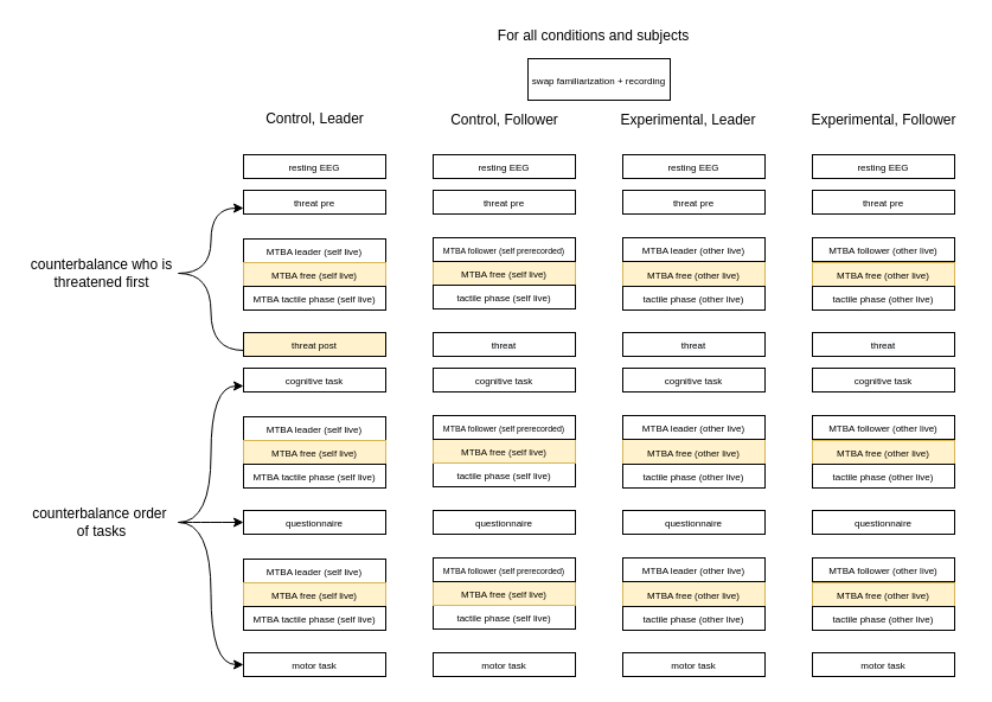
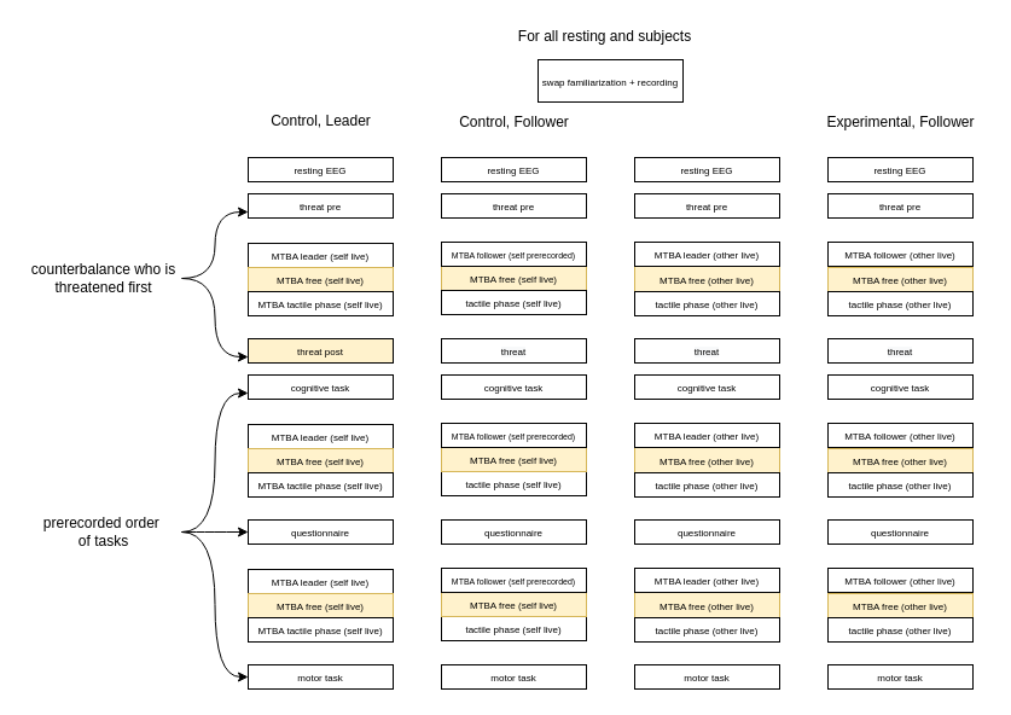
  <mxCell id="0" />
  <mxCell id="1" parent="0" />
  <mxCell id="2" value="&lt;font style=&quot;font-size: 8px&quot;&gt;&lt;font style=&quot;font-size: 8px&quot;&gt;MTBA leader (self live)&lt;/font&gt;&lt;/font&gt;" style="rounded=0;whiteSpace=wrap;html=1;align=center;" vertex="1" parent="1"><mxGeometry x="205" y="201" width="120" height="20" as="geometry" /></mxCell>
  <mxCell id="3" value="&lt;font style=&quot;font-size: 8px&quot;&gt;&lt;font style=&quot;font-size: 8px&quot;&gt;MTBA free (self live)&lt;/font&gt;&lt;/font&gt;" style="rounded=0;whiteSpace=wrap;html=1;align=center;fillColor=#fff2cc;strokeColor=#d6b656;" vertex="1" parent="1"><mxGeometry x="205" y="221" width="120" height="20" as="geometry" /></mxCell>
  <mxCell id="4" value="&lt;span style=&quot;font-size: 8px&quot;&gt;MTBA tactile phase (self live)&lt;/span&gt;" style="rounded=0;whiteSpace=wrap;html=1;align=center;" vertex="1" parent="1"><mxGeometry x="205" y="241" width="120" height="20" as="geometry" /></mxCell>
  <mxCell id="5" value="&lt;span style=&quot;font-size: 8px&quot;&gt;resting EEG&lt;/span&gt;" style="rounded=0;whiteSpace=wrap;html=1;align=center;" vertex="1" parent="1"><mxGeometry x="205" y="130" width="120" height="20" as="geometry" /></mxCell>
  <mxCell id="6" value="Control, Leader" style="text;html=1;align=center;verticalAlign=middle;resizable=0;points=[];autosize=1;" vertex="1" parent="1"><mxGeometry x="215" y="90" width="100" height="20" as="geometry" /></mxCell>
  <mxCell id="7" value="&lt;font style=&quot;font-size: 8px&quot;&gt;&lt;font style=&quot;font-size: 8px&quot;&gt;MTBA free (self live&lt;/font&gt;)&lt;/font&gt;" style="rounded=0;whiteSpace=wrap;html=1;align=center;fillColor=#fff2cc;strokeColor=#d6b656;" vertex="1" parent="1"><mxGeometry x="365" y="220" width="120" height="20" as="geometry" /></mxCell>
  <mxCell id="8" value="&lt;span style=&quot;font-size: 8px&quot;&gt;tactile phase (self live)&lt;/span&gt;" style="rounded=0;whiteSpace=wrap;html=1;align=center;" vertex="1" parent="1"><mxGeometry x="365" y="240" width="120" height="20" as="geometry" /></mxCell>
  <mxCell id="9" value="&lt;font style=&quot;font-size: 8px&quot;&gt;&lt;font style=&quot;font-size: 8px&quot;&gt;MTBA free (other live&lt;/font&gt;)&lt;/font&gt;" style="rounded=0;whiteSpace=wrap;html=1;align=center;fillColor=#fff2cc;strokeColor=#d6b656;" vertex="1" parent="1"><mxGeometry x="525" y="220" width="120" height="21" as="geometry" /></mxCell>
  <mxCell id="10" value="&lt;span style=&quot;font-size: 8px&quot;&gt;tactile phase (other live)&lt;/span&gt;" style="rounded=0;whiteSpace=wrap;html=1;align=center;" vertex="1" parent="1"><mxGeometry x="525" y="241" width="120" height="20" as="geometry" /></mxCell>
  <mxCell id="11" value="&lt;font style=&quot;font-size: 8px&quot;&gt;&lt;font style=&quot;font-size: 8px&quot;&gt;MTBA free (other live&lt;/font&gt;)&lt;/font&gt;" style="rounded=0;whiteSpace=wrap;html=1;align=center;fillColor=#fff2cc;strokeColor=#d6b656;" vertex="1" parent="1"><mxGeometry x="685" y="221" width="120" height="20" as="geometry" /></mxCell>
  <mxCell id="12" value="&lt;span style=&quot;font-size: 8px&quot;&gt;tactile phase (other live)&lt;/span&gt;" style="rounded=0;whiteSpace=wrap;html=1;align=center;" vertex="1" parent="1"><mxGeometry x="685" y="241" width="120" height="20" as="geometry" /></mxCell>
  <mxCell id="13" value="Control, Follower" style="text;html=1;align=center;verticalAlign=middle;resizable=0;points=[];autosize=1;" vertex="1" parent="1"><mxGeometry x="370" y="91" width="110" height="20" as="geometry" /></mxCell>
- <mxCell id="14" value="Experimental, Leader" style="text;html=1;align=center;verticalAlign=middle;resizable=0;points=[];autosize=1;" vertex="1" parent="1"><mxGeometry x="515" y="91" width="130" height="20" as="geometry" /></mxCell>
  <mxCell id="15" value="Experimental, Follower" style="text;html=1;align=center;verticalAlign=middle;resizable=0;points=[];autosize=1;" vertex="1" parent="1"><mxGeometry x="675" y="91" width="140" height="20" as="geometry" /></mxCell>
  <mxCell id="16" value="&lt;span style=&quot;font-size: 8px&quot;&gt;motor task&lt;/span&gt;" style="rounded=0;whiteSpace=wrap;html=1;align=center;" vertex="1" parent="1"><mxGeometry x="205" y="550" width="120" height="20" as="geometry" /></mxCell>
  <mxCell id="17" value="&lt;font style=&quot;font-size: 7px&quot;&gt;&lt;font style=&quot;font-size: 7px&quot;&gt;&lt;font style=&quot;font-size: 7px&quot;&gt;MTBA follower&amp;nbsp;&lt;/font&gt;&lt;/font&gt;&lt;font style=&quot;font-size: 7px&quot;&gt;(self prerecorded&lt;/font&gt;)&lt;/font&gt;" style="rounded=0;whiteSpace=wrap;html=1;align=center;" vertex="1" parent="1"><mxGeometry x="365" y="200" width="120" height="20" as="geometry" /></mxCell>
  <mxCell id="18" value="&lt;font style=&quot;font-size: 8px&quot;&gt;&lt;font style=&quot;font-size: 8px&quot;&gt;MTBA leader (other live)&lt;/font&gt;&lt;/font&gt;" style="rounded=0;whiteSpace=wrap;html=1;align=center;" vertex="1" parent="1"><mxGeometry x="525" y="200" width="120" height="20" as="geometry" /></mxCell>
  <mxCell id="19" value="&lt;font style=&quot;font-size: 8px&quot;&gt;&lt;font style=&quot;font-size: 8px&quot;&gt;MTBA follower (other live)&lt;/font&gt;&lt;/font&gt;" style="rounded=0;whiteSpace=wrap;html=1;align=center;" vertex="1" parent="1"><mxGeometry x="685" y="200" width="120" height="20" as="geometry" /></mxCell>
  <mxCell id="20" value="&lt;span style=&quot;font-size: 8px&quot;&gt;resting EEG&lt;/span&gt;" style="rounded=0;whiteSpace=wrap;html=1;align=center;" vertex="1" parent="1"><mxGeometry x="365" y="130" width="120" height="20" as="geometry" /></mxCell>
  <mxCell id="21" value="&lt;span style=&quot;font-size: 8px&quot;&gt;resting EEG&lt;/span&gt;" style="rounded=0;whiteSpace=wrap;html=1;align=center;" vertex="1" parent="1"><mxGeometry x="525" y="130" width="120" height="20" as="geometry" /></mxCell>
  <mxCell id="22" value="&lt;span style=&quot;font-size: 8px&quot;&gt;resting EEG&lt;/span&gt;" style="rounded=0;whiteSpace=wrap;html=1;align=center;" vertex="1" parent="1"><mxGeometry x="685" y="130" width="120" height="20" as="geometry" /></mxCell>
  <mxCell id="23" value="&lt;span style=&quot;font-size: 8px&quot;&gt;questionnaire&lt;/span&gt;" style="rounded=0;whiteSpace=wrap;html=1;align=center;" vertex="1" parent="1"><mxGeometry x="205" y="430" width="120" height="20" as="geometry" /></mxCell>
  <mxCell id="24" value="&lt;span style=&quot;font-size: 8px&quot;&gt;questionnaire&lt;/span&gt;" style="rounded=0;whiteSpace=wrap;html=1;align=center;" vertex="1" parent="1"><mxGeometry x="365" y="430" width="120" height="20" as="geometry" /></mxCell>
  <mxCell id="25" value="&lt;span style=&quot;font-size: 8px&quot;&gt;questionnaire&lt;/span&gt;" style="rounded=0;whiteSpace=wrap;html=1;align=center;" vertex="1" parent="1"><mxGeometry x="525" y="430" width="120" height="20" as="geometry" /></mxCell>
  <mxCell id="26" value="&lt;span style=&quot;font-size: 8px&quot;&gt;questionnaire&lt;/span&gt;" style="rounded=0;whiteSpace=wrap;html=1;align=center;" vertex="1" parent="1"><mxGeometry x="685" y="430" width="120" height="20" as="geometry" /></mxCell>
  <mxCell id="27" value="&lt;span style=&quot;font-size: 8px&quot;&gt;swap familiarization + recording&lt;/span&gt;" style="rounded=0;whiteSpace=wrap;html=1;align=center;" vertex="1" parent="1"><mxGeometry x="445" y="49" width="120" height="35" as="geometry" /></mxCell>
- <mxCell id="28" value="For all conditions and subjects" style="text;html=1;align=center;verticalAlign=middle;resizable=0;points=[];autosize=1;" vertex="1" parent="1"><mxGeometry x="410" y="20" width="180" height="20" as="geometry" /></mxCell>
+ <mxCell id="28" value="For all resting and subjects" style="text;html=1;align=center;verticalAlign=middle;resizable=0;points=[];autosize=1;" vertex="1" parent="1"><mxGeometry x="410" y="20" width="180" height="20" as="geometry" /></mxCell>
  <mxCell id="29" value="&lt;span style=&quot;font-size: 8px&quot;&gt;threat pre&lt;br&gt;&lt;/span&gt;" style="rounded=0;whiteSpace=wrap;html=1;" vertex="1" parent="1"><mxGeometry x="205" y="160" width="120" height="20" as="geometry" /></mxCell>
  <mxCell id="30" value="&lt;span style=&quot;font-size: 8px&quot;&gt;cognitive task&lt;/span&gt;" style="rounded=0;whiteSpace=wrap;html=1;align=center;" vertex="1" parent="1"><mxGeometry x="205" y="310" width="120" height="20" as="geometry" /></mxCell>
  <mxCell id="31" value="&lt;font style=&quot;font-size: 8px&quot;&gt;&lt;font style=&quot;font-size: 8px&quot;&gt;MTBA leader (self live)&lt;/font&gt;&lt;/font&gt;" style="rounded=0;whiteSpace=wrap;html=1;align=center;" vertex="1" parent="1"><mxGeometry x="205" y="351" width="120" height="20" as="geometry" /></mxCell>
  <mxCell id="32" value="&lt;font style=&quot;font-size: 8px&quot;&gt;&lt;font style=&quot;font-size: 8px&quot;&gt;MTBA free (self live)&lt;/font&gt;&lt;/font&gt;" style="rounded=0;whiteSpace=wrap;html=1;align=center;fillColor=#fff2cc;strokeColor=#d6b656;" vertex="1" parent="1"><mxGeometry x="205" y="371" width="120" height="20" as="geometry" /></mxCell>
  <mxCell id="33" value="&lt;span style=&quot;font-size: 8px&quot;&gt;MTBA tactile phase (self live)&lt;/span&gt;" style="rounded=0;whiteSpace=wrap;html=1;align=center;" vertex="1" parent="1"><mxGeometry x="205" y="391" width="120" height="20" as="geometry" /></mxCell>
  <mxCell id="34" value="&lt;span style=&quot;font-size: 8px&quot;&gt;tactile phase (self live)&lt;/span&gt;" style="rounded=0;whiteSpace=wrap;html=1;align=center;" vertex="1" parent="1"><mxGeometry x="365" y="390" width="120" height="20" as="geometry" /></mxCell>
  <mxCell id="35" value="&lt;font style=&quot;font-size: 8px&quot;&gt;&lt;font style=&quot;font-size: 8px&quot;&gt;MTBA free (other live&lt;/font&gt;)&lt;/font&gt;" style="rounded=0;whiteSpace=wrap;html=1;align=center;fillColor=#fff2cc;strokeColor=#d6b656;" vertex="1" parent="1"><mxGeometry x="525" y="370" width="120" height="21" as="geometry" /></mxCell>
  <mxCell id="36" value="&lt;span style=&quot;font-size: 8px&quot;&gt;tactile phase (other live)&lt;/span&gt;" style="rounded=0;whiteSpace=wrap;html=1;align=center;" vertex="1" parent="1"><mxGeometry x="525" y="391" width="120" height="20" as="geometry" /></mxCell>
  <mxCell id="37" value="&lt;font style=&quot;font-size: 8px&quot;&gt;&lt;font style=&quot;font-size: 8px&quot;&gt;MTBA free (other live&lt;/font&gt;)&lt;/font&gt;" style="rounded=0;whiteSpace=wrap;html=1;align=center;fillColor=#fff2cc;strokeColor=#d6b656;" vertex="1" parent="1"><mxGeometry x="685" y="371" width="120" height="20" as="geometry" /></mxCell>
  <mxCell id="38" value="&lt;span style=&quot;font-size: 8px&quot;&gt;tactile phase (other live)&lt;/span&gt;" style="rounded=0;whiteSpace=wrap;html=1;align=center;" vertex="1" parent="1"><mxGeometry x="685" y="391" width="120" height="20" as="geometry" /></mxCell>
  <mxCell id="39" value="&lt;font style=&quot;font-size: 8px&quot;&gt;&lt;font style=&quot;font-size: 8px&quot;&gt;MTBA leader (other live)&lt;/font&gt;&lt;/font&gt;" style="rounded=0;whiteSpace=wrap;html=1;align=center;" vertex="1" parent="1"><mxGeometry x="525" y="350" width="120" height="20" as="geometry" /></mxCell>
  <mxCell id="40" value="&lt;font style=&quot;font-size: 8px&quot;&gt;&lt;font style=&quot;font-size: 8px&quot;&gt;MTBA follower (other live)&lt;/font&gt;&lt;/font&gt;" style="rounded=0;whiteSpace=wrap;html=1;align=center;" vertex="1" parent="1"><mxGeometry x="685" y="350" width="120" height="20" as="geometry" /></mxCell>
  <mxCell id="41" value="&#10;&#10;&lt;span style=&quot;color: rgb(0, 0, 0); font-family: helvetica; font-size: 8px; font-style: normal; font-weight: 400; letter-spacing: normal; text-align: center; text-indent: 0px; text-transform: none; word-spacing: 0px; background-color: rgb(248, 249, 250); display: inline; float: none;&quot;&gt;threat&lt;/span&gt;&#10;&#10;" style="rounded=0;whiteSpace=wrap;html=1;" vertex="1" parent="1"><mxGeometry x="365" y="280" width="120" height="20" as="geometry" /></mxCell>
  <mxCell id="42" value="&lt;span style=&quot;font-size: 8px&quot;&gt;cognitive task&lt;/span&gt;" style="rounded=0;whiteSpace=wrap;html=1;align=center;" vertex="1" parent="1"><mxGeometry x="365" y="310" width="120" height="20" as="geometry" /></mxCell>
  <mxCell id="43" value="&#10;&#10;&lt;span style=&quot;color: rgb(0, 0, 0); font-family: helvetica; font-size: 8px; font-style: normal; font-weight: 400; letter-spacing: normal; text-align: center; text-indent: 0px; text-transform: none; word-spacing: 0px; background-color: rgb(248, 249, 250); display: inline; float: none;&quot;&gt;threat&lt;/span&gt;&#10;&#10;" style="rounded=0;whiteSpace=wrap;html=1;" vertex="1" parent="1"><mxGeometry x="525" y="280" width="120" height="20" as="geometry" /></mxCell>
  <mxCell id="44" value="&lt;span style=&quot;font-size: 8px&quot;&gt;cognitive task&lt;/span&gt;" style="rounded=0;whiteSpace=wrap;html=1;align=center;" vertex="1" parent="1"><mxGeometry x="525" y="310" width="120" height="20" as="geometry" /></mxCell>
  <mxCell id="45" value="&#10;&#10;&lt;span style=&quot;color: rgb(0, 0, 0); font-family: helvetica; font-size: 8px; font-style: normal; font-weight: 400; letter-spacing: normal; text-align: center; text-indent: 0px; text-transform: none; word-spacing: 0px; background-color: rgb(248, 249, 250); display: inline; float: none;&quot;&gt;threat&lt;/span&gt;&#10;&#10;" style="rounded=0;whiteSpace=wrap;html=1;" vertex="1" parent="1"><mxGeometry x="685" y="280" width="120" height="20" as="geometry" /></mxCell>
  <mxCell id="46" value="&lt;span style=&quot;font-size: 8px&quot;&gt;cognitive task&lt;/span&gt;" style="rounded=0;whiteSpace=wrap;html=1;align=center;" vertex="1" parent="1"><mxGeometry x="685" y="310" width="120" height="20" as="geometry" /></mxCell>
  <mxCell id="47" value="&lt;span style=&quot;font-size: 8px&quot;&gt;motor task&lt;/span&gt;" style="rounded=0;whiteSpace=wrap;html=1;align=center;" vertex="1" parent="1"><mxGeometry x="365" y="550" width="120" height="20" as="geometry" /></mxCell>
  <mxCell id="48" value="&lt;span style=&quot;font-size: 8px&quot;&gt;motor task&lt;/span&gt;" style="rounded=0;whiteSpace=wrap;html=1;align=center;" vertex="1" parent="1"><mxGeometry x="525" y="550" width="120" height="20" as="geometry" /></mxCell>
  <mxCell id="49" value="&lt;span style=&quot;font-size: 8px&quot;&gt;motor task&lt;/span&gt;" style="rounded=0;whiteSpace=wrap;html=1;align=center;" vertex="1" parent="1"><mxGeometry x="685" y="550" width="120" height="20" as="geometry" /></mxCell>
  <mxCell id="50" style="edgeStyle=orthogonalEdgeStyle;rounded=0;orthogonalLoop=1;jettySize=auto;html=1;entryX=0;entryY=0.75;entryDx=0;entryDy=0;curved=1;" edge="1" parent="1" source="53" target="30"><mxGeometry relative="1" as="geometry" /></mxCell>
  <mxCell id="51" style="edgeStyle=orthogonalEdgeStyle;rounded=0;orthogonalLoop=1;jettySize=auto;html=1;entryX=0;entryY=0.5;entryDx=0;entryDy=0;curved=1;" edge="1" parent="1" source="53" target="23"><mxGeometry relative="1" as="geometry" /></mxCell>
  <mxCell id="52" style="edgeStyle=orthogonalEdgeStyle;rounded=0;orthogonalLoop=1;jettySize=auto;html=1;entryX=0;entryY=0.5;entryDx=0;entryDy=0;curved=1;" edge="1" parent="1" source="53" target="16"><mxGeometry relative="1" as="geometry" /></mxCell>
- <mxCell id="53" value="counterbalance order&amp;nbsp;&lt;br&gt;of tasks &lt;br&gt;" style="text;html=1;align=center;verticalAlign=middle;resizable=0;points=[];autosize=1;" vertex="1" parent="1"><mxGeometry x="20" y="425" width="130" height="30" as="geometry" /></mxCell>
+ <mxCell id="53" value="prerecorded order&amp;nbsp;&lt;br&gt;of tasks &lt;br&gt;" style="text;html=1;align=center;verticalAlign=middle;resizable=0;points=[];autosize=1;" vertex="1" parent="1"><mxGeometry x="20" y="425" width="130" height="30" as="geometry" /></mxCell>
  <mxCell id="54" value="&lt;span style=&quot;font-size: 8px&quot;&gt;threat post&lt;br&gt;&lt;/span&gt;" style="rounded=0;whiteSpace=wrap;html=1;fillColor=#fff2cc;" vertex="1" parent="1"><mxGeometry x="205" y="280" width="120" height="20" as="geometry" /></mxCell>
  <mxCell id="55" value="&lt;span style=&quot;font-size: 8px&quot;&gt;threat pre&lt;br&gt;&lt;/span&gt;" style="rounded=0;whiteSpace=wrap;html=1;" vertex="1" parent="1"><mxGeometry x="365" y="160" width="120" height="20" as="geometry" /></mxCell>
  <mxCell id="56" value="&lt;span style=&quot;font-size: 8px&quot;&gt;threat pre&lt;br&gt;&lt;/span&gt;" style="rounded=0;whiteSpace=wrap;html=1;" vertex="1" parent="1"><mxGeometry x="525" y="160" width="120" height="20" as="geometry" /></mxCell>
  <mxCell id="57" value="&lt;span style=&quot;font-size: 8px&quot;&gt;threat pre&lt;br&gt;&lt;/span&gt;" style="rounded=0;whiteSpace=wrap;html=1;" vertex="1" parent="1"><mxGeometry x="685" y="160" width="120" height="20" as="geometry" /></mxCell>
  <mxCell id="58" style="edgeStyle=orthogonalEdgeStyle;rounded=0;orthogonalLoop=1;jettySize=auto;html=1;entryX=0;entryY=0.75;entryDx=0;entryDy=0;curved=1;" edge="1" parent="1" source="60" target="29"><mxGeometry relative="1" as="geometry" /></mxCell>
- <mxCell id="59" style="edgeStyle=orthogonalEdgeStyle;curved=1;rounded=0;orthogonalLoop=1;jettySize=auto;html=1;entryX=0;entryY=0.75;entryDx=0;entryDy=0;endArrow=none;" edge="1" parent="1" source="60" target="54"><mxGeometry relative="1" as="geometry" /></mxCell>
+ <mxCell id="59" style="edgeStyle=orthogonalEdgeStyle;curved=1;rounded=0;orthogonalLoop=1;jettySize=auto;html=1;entryX=0;entryY=0.75;entryDx=0;entryDy=0;" edge="1" parent="1" source="60" target="54"><mxGeometry relative="1" as="geometry" /></mxCell>
  <mxCell id="60" value="counterbalance who is &lt;br&gt;threatened first " style="text;html=1;align=center;verticalAlign=middle;resizable=0;points=[];autosize=1;" vertex="1" parent="1"><mxGeometry x="20" y="215" width="130" height="30" as="geometry" /></mxCell>
  <mxCell id="61" value="&lt;font style=&quot;font-size: 8px&quot;&gt;&lt;font style=&quot;font-size: 8px&quot;&gt;MTBA leader (self live)&lt;/font&gt;&lt;/font&gt;" style="rounded=0;whiteSpace=wrap;html=1;align=center;" vertex="1" parent="1"><mxGeometry x="205" y="471" width="120" height="20" as="geometry" /></mxCell>
  <mxCell id="62" value="&lt;font style=&quot;font-size: 8px&quot;&gt;&lt;font style=&quot;font-size: 8px&quot;&gt;MTBA free (self live)&lt;/font&gt;&lt;/font&gt;" style="rounded=0;whiteSpace=wrap;html=1;align=center;fillColor=#fff2cc;strokeColor=#d6b656;" vertex="1" parent="1"><mxGeometry x="205" y="491" width="120" height="20" as="geometry" /></mxCell>
  <mxCell id="63" value="&lt;span style=&quot;font-size: 8px&quot;&gt;MTBA tactile phase (self live)&lt;/span&gt;" style="rounded=0;whiteSpace=wrap;html=1;align=center;" vertex="1" parent="1"><mxGeometry x="205" y="511" width="120" height="20" as="geometry" /></mxCell>
  <mxCell id="64" value="&lt;span style=&quot;font-size: 8px&quot;&gt;tactile phase (self live)&lt;/span&gt;" style="rounded=0;whiteSpace=wrap;html=1;align=center;" vertex="1" parent="1"><mxGeometry x="365" y="510" width="120" height="20" as="geometry" /></mxCell>
  <mxCell id="65" value="&lt;font style=&quot;font-size: 8px&quot;&gt;&lt;font style=&quot;font-size: 8px&quot;&gt;MTBA free (other live&lt;/font&gt;)&lt;/font&gt;" style="rounded=0;whiteSpace=wrap;html=1;align=center;fillColor=#fff2cc;strokeColor=#d6b656;" vertex="1" parent="1"><mxGeometry x="525" y="490" width="120" height="21" as="geometry" /></mxCell>
  <mxCell id="66" value="&lt;span style=&quot;font-size: 8px&quot;&gt;tactile phase (other live)&lt;/span&gt;" style="rounded=0;whiteSpace=wrap;html=1;align=center;" vertex="1" parent="1"><mxGeometry x="525" y="511" width="120" height="20" as="geometry" /></mxCell>
  <mxCell id="67" value="&lt;font style=&quot;font-size: 8px&quot;&gt;&lt;font style=&quot;font-size: 8px&quot;&gt;MTBA free (other live&lt;/font&gt;)&lt;/font&gt;" style="rounded=0;whiteSpace=wrap;html=1;align=center;fillColor=#fff2cc;strokeColor=#d6b656;" vertex="1" parent="1"><mxGeometry x="685" y="491" width="120" height="20" as="geometry" /></mxCell>
  <mxCell id="68" value="&lt;span style=&quot;font-size: 8px&quot;&gt;tactile phase (other live)&lt;/span&gt;" style="rounded=0;whiteSpace=wrap;html=1;align=center;" vertex="1" parent="1"><mxGeometry x="685" y="511" width="120" height="20" as="geometry" /></mxCell>
  <mxCell id="69" value="&lt;font style=&quot;font-size: 8px&quot;&gt;&lt;font style=&quot;font-size: 8px&quot;&gt;MTBA leader (other live)&lt;/font&gt;&lt;/font&gt;" style="rounded=0;whiteSpace=wrap;html=1;align=center;" vertex="1" parent="1"><mxGeometry x="525" y="470" width="120" height="20" as="geometry" /></mxCell>
  <mxCell id="70" value="&lt;font style=&quot;font-size: 8px&quot;&gt;&lt;font style=&quot;font-size: 8px&quot;&gt;MTBA follower (other live)&lt;/font&gt;&lt;/font&gt;" style="rounded=0;whiteSpace=wrap;html=1;align=center;" vertex="1" parent="1"><mxGeometry x="685" y="470" width="120" height="20" as="geometry" /></mxCell>
  <mxCell id="71" value="&lt;font style=&quot;font-size: 8px&quot;&gt;&lt;font style=&quot;font-size: 8px&quot;&gt;MTBA free (self live&lt;/font&gt;)&lt;/font&gt;" style="rounded=0;whiteSpace=wrap;html=1;align=center;fillColor=#fff2cc;strokeColor=#d6b656;" vertex="1" parent="1"><mxGeometry x="365" y="370" width="120" height="20" as="geometry" /></mxCell>
  <mxCell id="72" value="&lt;font style=&quot;font-size: 7px&quot;&gt;&lt;font style=&quot;font-size: 7px&quot;&gt;&lt;font style=&quot;font-size: 7px&quot;&gt;MTBA follower&amp;nbsp;&lt;/font&gt;&lt;/font&gt;&lt;font style=&quot;font-size: 7px&quot;&gt;(self prerecorded&lt;/font&gt;)&lt;/font&gt;" style="rounded=0;whiteSpace=wrap;html=1;align=center;" vertex="1" parent="1"><mxGeometry x="365" y="350" width="120" height="20" as="geometry" /></mxCell>
  <mxCell id="73" value="&lt;font style=&quot;font-size: 8px&quot;&gt;&lt;font style=&quot;font-size: 8px&quot;&gt;MTBA free (self live&lt;/font&gt;)&lt;/font&gt;" style="rounded=0;whiteSpace=wrap;html=1;align=center;fillColor=#fff2cc;strokeColor=#d6b656;" vertex="1" parent="1"><mxGeometry x="365" y="490" width="120" height="20" as="geometry" /></mxCell>
  <mxCell id="74" value="&lt;font style=&quot;font-size: 7px&quot;&gt;&lt;font style=&quot;font-size: 7px&quot;&gt;&lt;font style=&quot;font-size: 7px&quot;&gt;MTBA follower&amp;nbsp;&lt;/font&gt;&lt;/font&gt;&lt;font style=&quot;font-size: 7px&quot;&gt;(self prerecorded&lt;/font&gt;)&lt;/font&gt;" style="rounded=0;whiteSpace=wrap;html=1;align=center;" vertex="1" parent="1"><mxGeometry x="365" y="470" width="120" height="20" as="geometry" /></mxCell>
